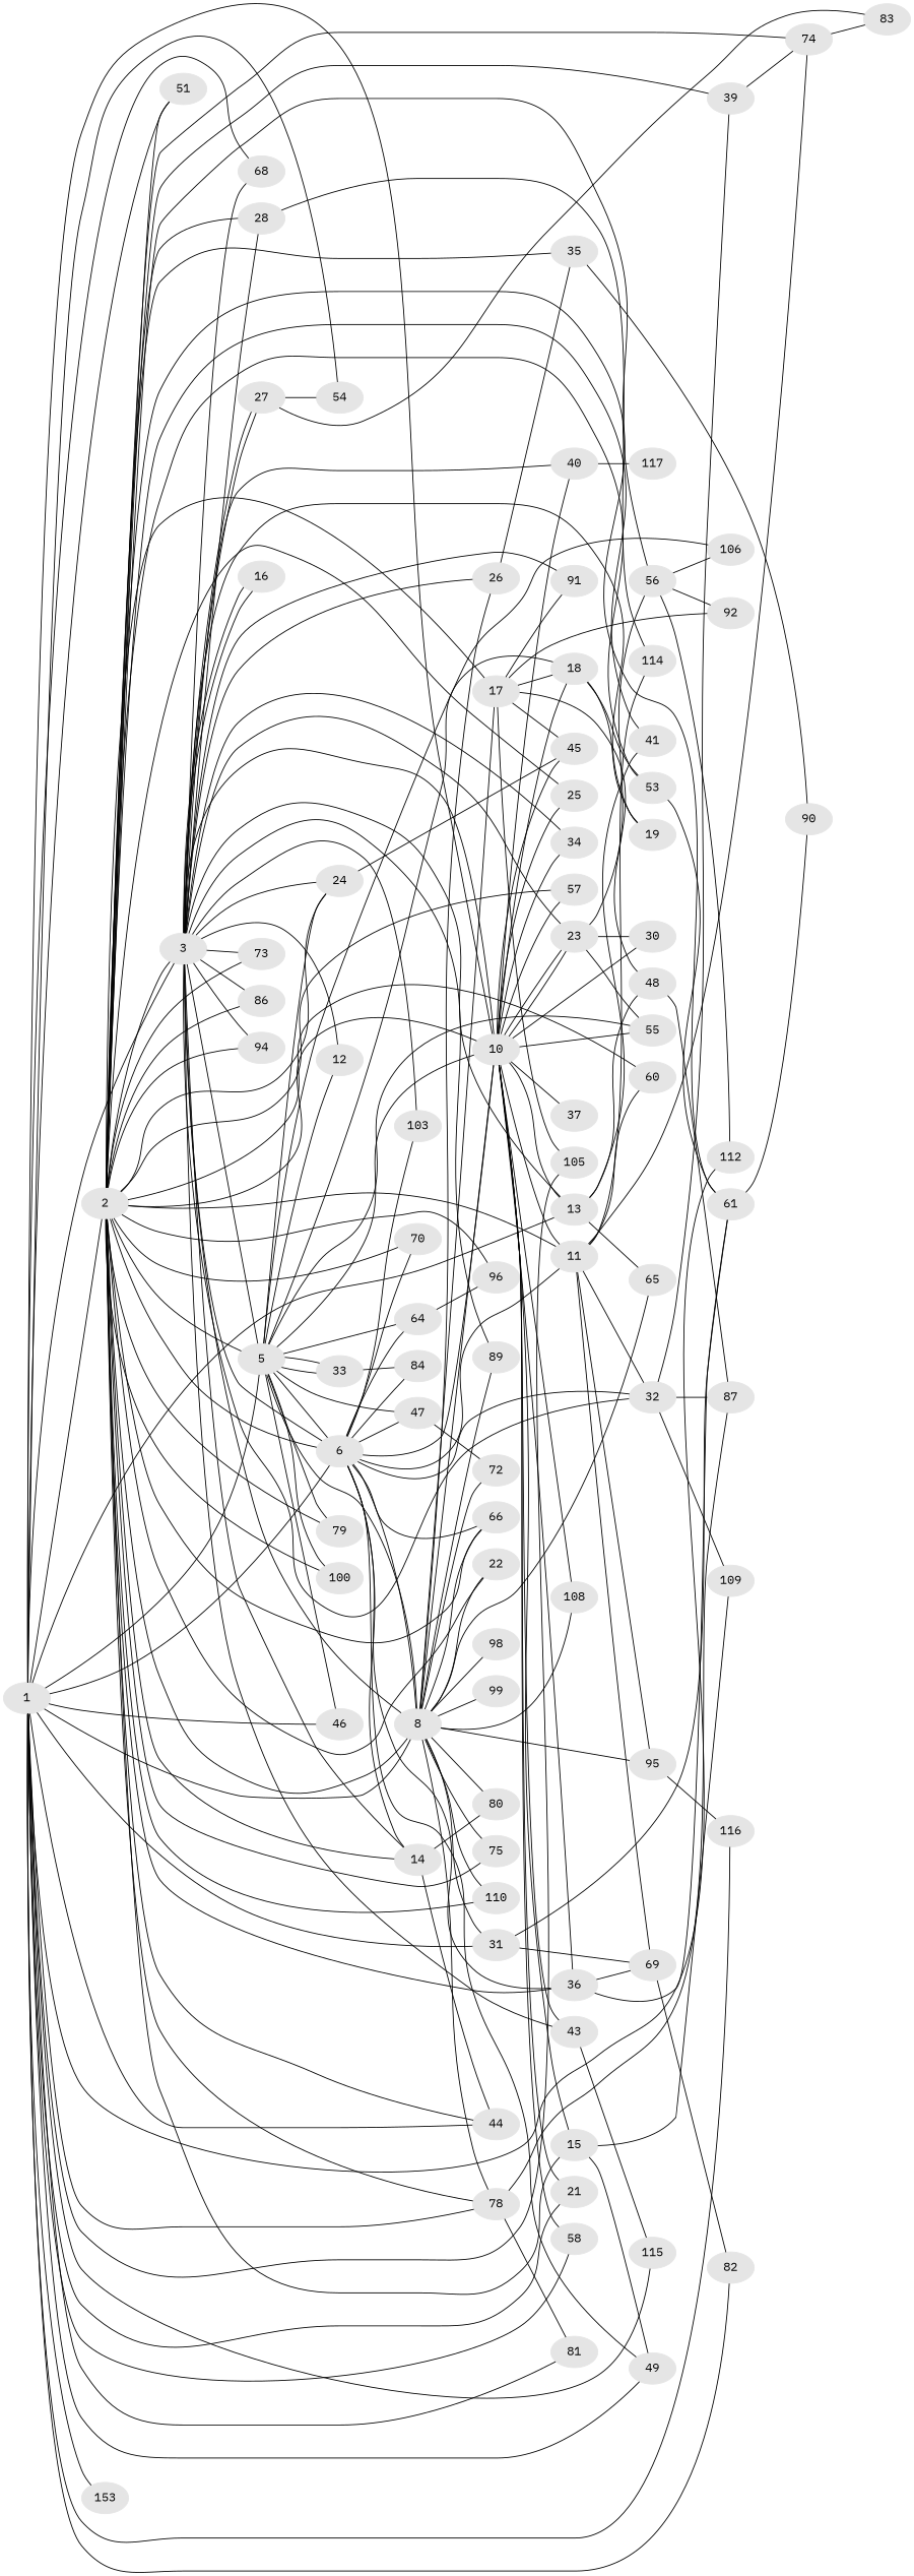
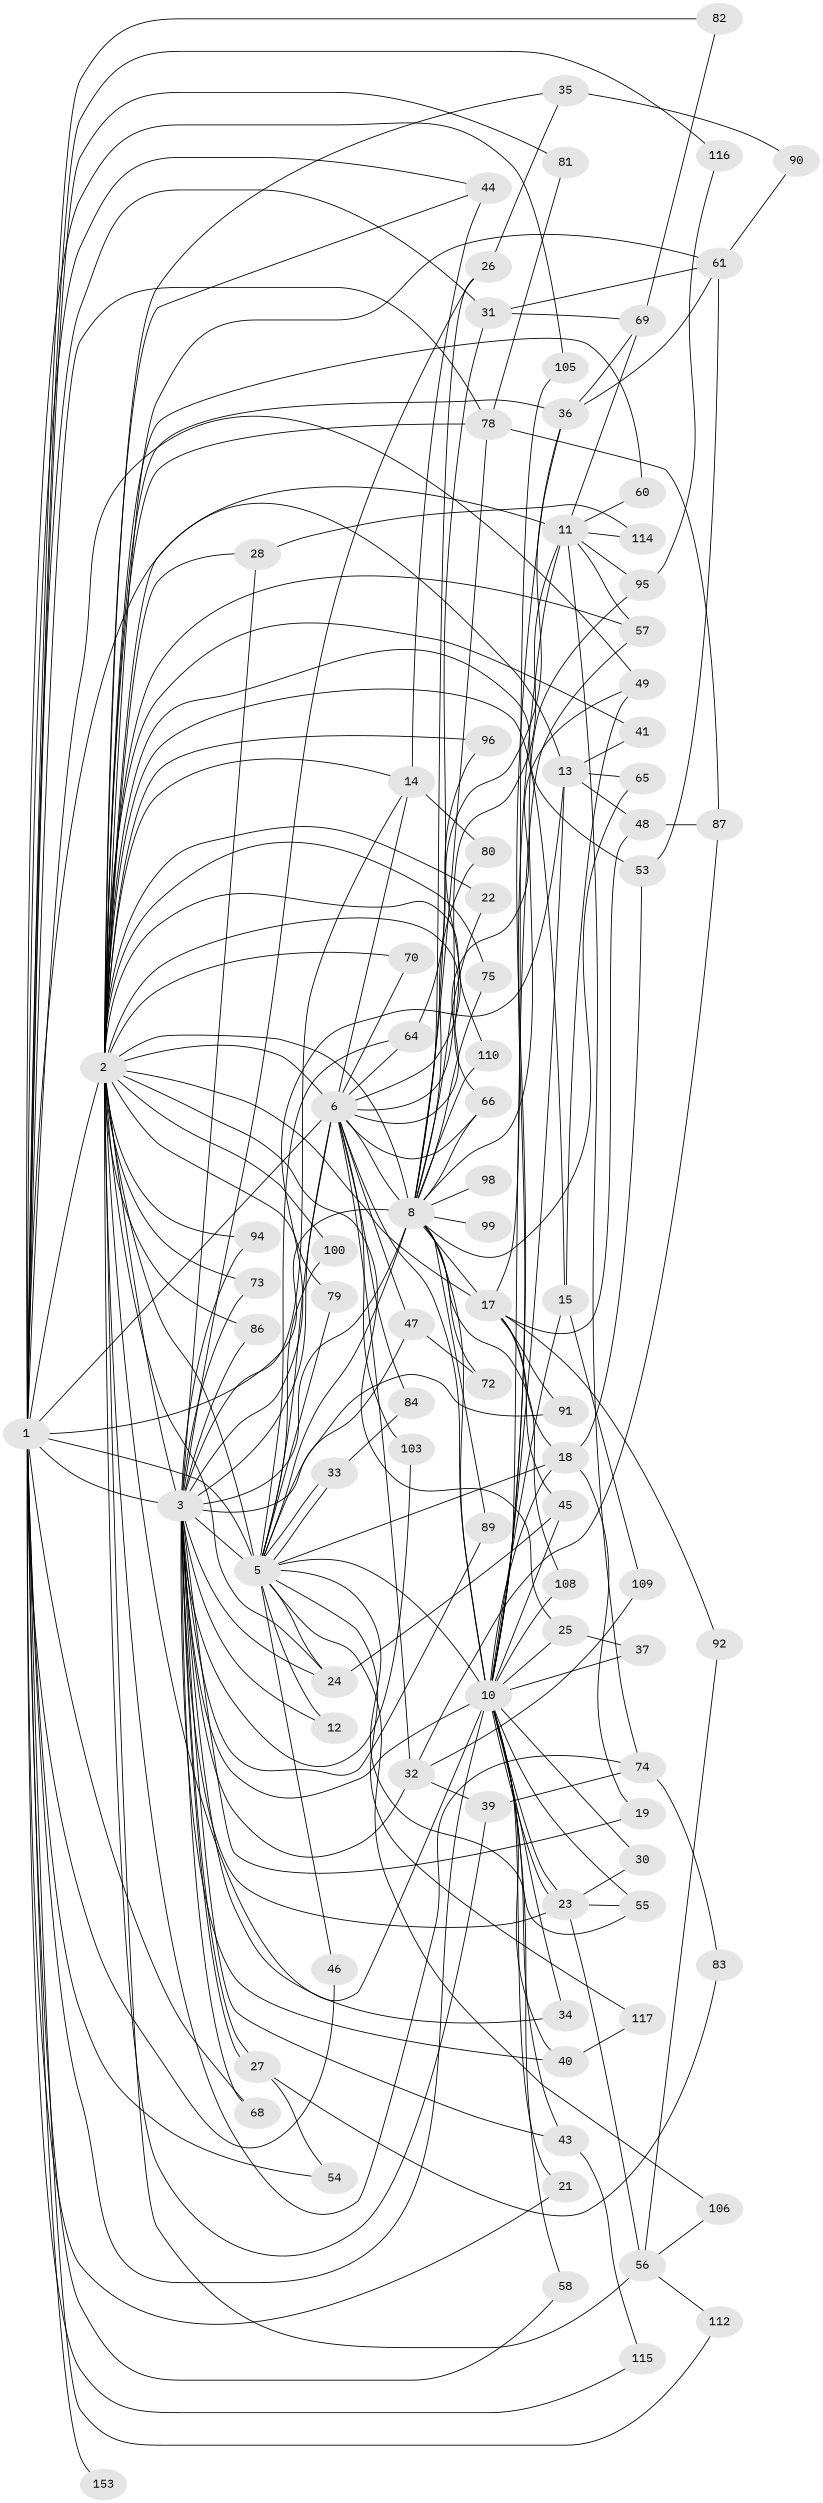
  graph {
    fontname="IBM Plex Mono"
    rankdir=LR
    node [color=gray90 fontname="IBM Plex Mono" style=filled]
    edge [fontname="IBM Plex Mono"]
    1 [super="+9"]
    2 [super="+7"]
    3 [super="+4"]
    5 [super="+59"]
    6 [super="+104"]
    8 [super="+111"]
    10 [super="+67"]
    13 [super="+38"]
    21
    31
    44 [super="+52"]
    46
    49 [super="+50"]
-   51
    54
    58
    68
    78 [super="+88"]
    81
    82
    105
    112
    n23 [label=153]
    115
    116
    11 [super="+107"]
    14 [super="+20"]
    15 [super="+62"]
    17 [super="+63"]
    22
    24
    25
    28
    35
    39
    41
    53
    56
    57
    60
    61 [super="+85"]
    66 [super="+93"]
    70
    73
    74 [super="+77"]
    75
    79
    86
    94
    96
    100
    110
    36 [super="+101"]
    12
-   16
    19
    23 [super="+29"]
    26
    27
    32 [super="+42"]
    34
    40
    43
    89
    91
    103
    18
    33
    47
    55 [super="+102"]
    64
    106
    117
    84
    98
    65
    72
    80
    95
    99
    108
    30
    37
    45 [super="+76"]
    48
    69 [super="+71"]
    87 [super="+97"]
    114
    109
    92
    90
    83
    1 -- 2 [weight=4]
    1 -- 3 [weight=4]
    1 -- 5 [weight=2]
    1 -- 6 [weight=2]
    1 -- 8 [weight=2]
    1 -- 10 [weight=3]
    1 -- 13
    1 -- 21
    1 -- 31
    1 -- 44
    1 -- 46
    1 -- 49 [weight=2]
-   1 -- 51
    1 -- 54
    1 -- 58
    1 -- 68
    1 -- 78
    1 -- 81
    1 -- 82
    1 -- 105
    1 -- 112
    1 -- n23
    1 -- 115
    1 -- 116
    2 -- 3 [weight=4]
    2 -- 5 [weight=2]
    2 -- 6 [weight=2]
    2 -- 8 [weight=2]
    2 -- 10 [weight=2]
    2 -- 44
-   2 -- 51
    2 -- 78
    2 -- 11
    2 -- 14
    2 -- 15
    2 -- 17
    2 -- 22
    2 -- 24
    2 -- 25
    2 -- 28
    2 -- 35
    2 -- 39
    2 -- 41
    2 -- 53
    2 -- 56
    2 -- 57
    2 -- 60
    2 -- 61
    2 -- 66
    2 -- 70
    2 -- 73
    2 -- 74 [weight=2]
    2 -- 75
    2 -- 79
    2 -- 86
    2 -- 94
    2 -- 96
    2 -- 100
    2 -- 110
    2 -- 36
    3 -- 5 [weight=2]
    3 -- 6 [weight=2]
    3 -- 8 [weight=3]
    3 -- 10 [weight=2]
    3 -- 13
    3 -- 68
    3 -- 14
    3 -- 24
    3 -- 28
    3 -- 73
    3 -- 86
    3 -- 94
    3 -- 12
-   3 -- 16
-   3 -- 16
    3 -- 19
    3 -- 23
    3 -- 26
    3 -- 27
    3 -- 27
    3 -- 32
    3 -- 34
    3 -- 40
    3 -- 43
    3 -- 89
    3 -- 91
    3 -- 103
    5 -- 6
    5 -- 8
    5 -- 10
    5 -- 46
    5 -- 24
    5 -- 79
    5 -- 100
    5 -- 12
    5 -- 18
    5 -- 33
    5 -- 33
    5 -- 47
    5 -- 55
    5 -- 64
    5 -- 106
+   5 -- 117
    6 -- 8
    6 -- 10
    6 -- 49
    6 -- 11
    6 -- 14
    6 -- 66
    6 -- 70
    6 -- 36
    6 -- 32
    6 -- 103
    6 -- 47
    6 -- 64
    6 -- 84
    8 -- 10
    8 -- 31
    8 -- 78
    8 -- 17
    8 -- 22
    8 -- 66
    8 -- 75
    8 -- 110
    8 -- 26
    8 -- 89
    8 -- 98
    8 -- 65
    8 -- 72
    8 -- 80
    8 -- 95
    8 -- 99
    8 -- 108
    10 -- 13
    10 -- 21
    10 -- 58
    10 -- 11
    10 -- 15
    10 -- 25
    10 -- 57
    10 -- 36
    10 -- 23
    10 -- 23
    10 -- 34
    10 -- 40
    10 -- 43
    10 -- 18
    10 -- 55
    10 -- 108
    10 -- 30
    10 -- 37
    10 -- 45
    13 -- 41
    13 -- 65
    13 -- 48
    31 -- 61
    31 -- 69
    78 -- 81
    78 -- 87
    11 -- 60
    11 -- 74
-   11 -- 32
+   11 -- 57
    11 -- 95
    11 -- 69
    11 -- 114
    14 -- 44
    14 -- 80
    15 -- 49
    15 -- 109
    17 -- 105
    17 -- 91
    17 -- 18
    17 -- 45
    17 -- 48
    17 -- 92
    24 -- 45
+   25 -- 37
    28 -- 114
    35 -- 90
    39 -- 74
    53 -- 61
    56 -- 112
    56 -- 106
    56 -- 92
    61 -- 90
    74 -- 83
    36 -- 61
    36 -- 69
    23 -- 56
    23 -- 55
    23 -- 30
    26 -- 35
    27 -- 54
    27 -- 83
    32 -- 39
    32 -- 87
    32 -- 109
    40 -- 117
    43 -- 115
    18 -- 53
    18 -- 19
    33 -- 84
    47 -- 72
    64 -- 96
    95 -- 116
    48 -- 87
    69 -- 82
  }
